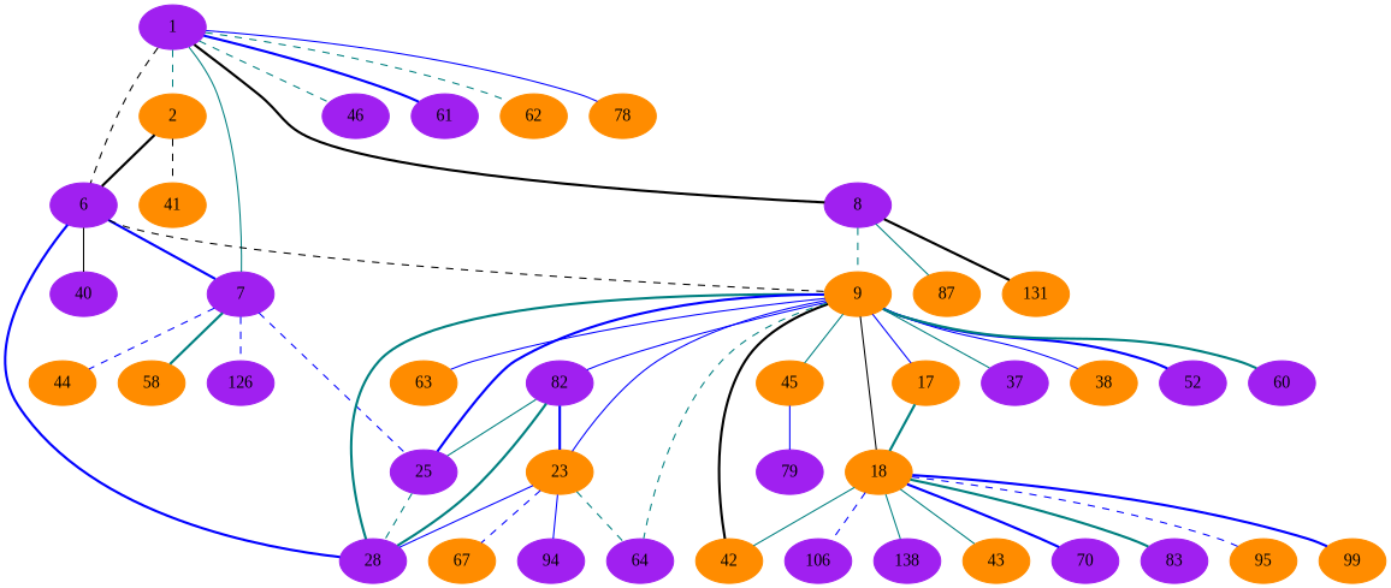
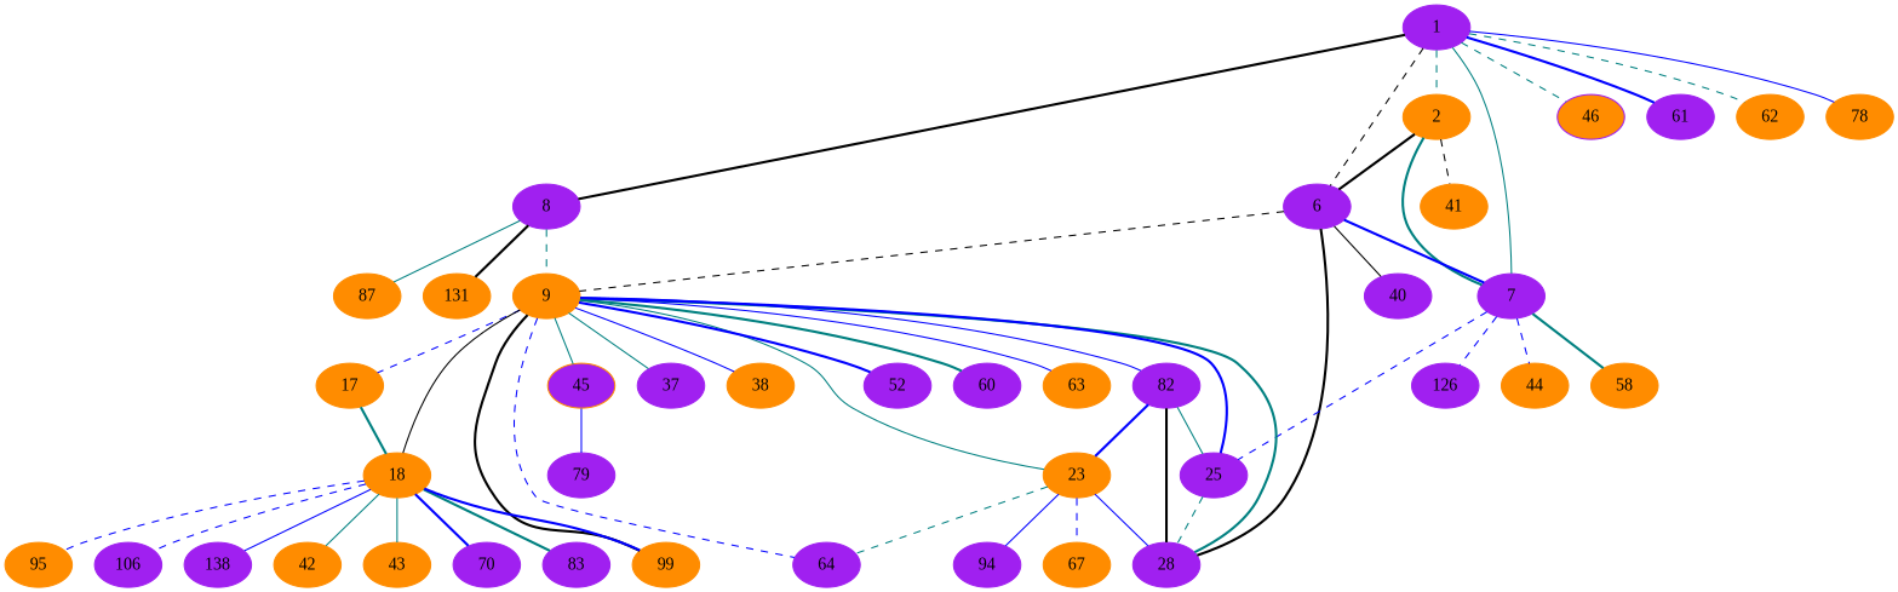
  graph {
    fontname="Liberation Serif"
    node [color=purple fontname="Liberation Serif" style=filled]
    edge [color=teal fontname="Liberation Serif" style=bold]
    1 [super="+89+39+69+66+4"]
    2 [color=darkorange super="+3"]
    6 [super="+57+86+114+121"]
    7 [super="+77"]
    8 [super="+84+11"]
-   46 [super="+48"]
+   46 [super="+48" fillcolor=darkorange]
    61
    62 [color=darkorange]
    78 [color=darkorange]
    41 [color=darkorange]
    9 [color=darkorange super="+15+75+10+53+112+29"]
    28 [super="+76+108+129+55"]
    40
    25 [super="+47+36"]
    44 [color=darkorange super="+117+91"]
    58 [color=darkorange]
    126
    87 [color=darkorange]
    131 [color=darkorange]
    17 [color=darkorange super="+115"]
    18 [color=darkorange super="+20+111+19"]
    n22 [label=82 super="+27+24+54+105+122+125+135"]
    23 [color=darkorange]
    37
    38 [color=darkorange]
    42 [color=darkorange super="+96+104"]
-   45 [color=darkorange super="+59"]
+   45 [color=darkorange super="+59" fillcolor=purple]
    52
    60
    63 [color=darkorange]
    64
    43 [color=darkorange]
    70
    83
    95 [color=darkorange super="+116"]
    99 [color=darkorange]
    106
    138
    67 [color=darkorange]
    94
    79
    1 -- 2 [style=dashed weight=6]
    1 -- 6 [color=black style=dashed weight=3]
    1 -- 7 [style=solid weight=3]
    1 -- 8 [color=black]
    1 -- 46 [style=dashed]
    1 -- 61 [color=blue]
    1 -- 62 [style=dashed]
    1 -- 78 [color=blue style=solid]
    2 -- 6 [color=black weight=2]
+   2 -- 7 [weight=2]
    2 -- 41 [color=black style=dashed]
    6 -- 7 [color=blue]
    6 -- 9 [color=black style=dashed]
-   6 -- 28 [color=blue]
+   6 -- 28 [color=black]
    6 -- 40 [color=black style=solid]
    7 -- 25 [color=blue style=dashed]
    7 -- 44 [color=blue style=dashed]
    7 -- 58
    7 -- 126 [color=blue style=dashed]
    8 -- 9 [style=dashed weight=12]
    8 -- 87 [style=solid]
    8 -- 131 [color=black]
    9 -- 28
    9 -- 25 [color=blue]
-   9 -- 17 [color=blue style=solid weight=3]
+   9 -- 17 [color=blue style=dashed weight=3]
    9 -- 18 [color=black style=solid weight=10]
    9 -- n22 [color=blue style=solid weight=4]
-   9 -- 23 [color=blue style=solid]
+   9 -- 23 [style=solid]
    9 -- 37 [style=solid]
    9 -- 38 [color=blue style=solid]
-   9 -- 42 [color=black]
+   9 -- 99 [color=black]
    9 -- 45 [style=solid]
    9 -- 52 [color=blue]
    9 -- 60
    9 -- 63 [color=blue style=solid]
-   9 -- 64 [style=dashed]
+   9 -- 64 [color=blue style=dashed]
    25 -- 28 [style=dashed]
    17 -- 18 [weight=4]
    18 -- 42 [style=solid]
    18 -- 43 [style=solid]
    18 -- 70 [color=blue]
    18 -- 83
    18 -- 95 [color=blue style=dashed]
    18 -- 99 [color=blue]
    18 -- 106 [color=blue style=dashed]
-   18 -- 138 [style=solid]
-   n22 -- 28 [weight=3]
+   18 -- 138 [color=blue style=solid]
+   n22 -- 28 [color=black weight=3]
    n22 -- 25 [style=solid weight=3]
    n22 -- 23 [color=blue weight=3]
    23 -- 28 [color=blue style=solid]
    23 -- 64 [style=dashed]
    23 -- 67 [color=blue style=dashed]
    23 -- 94 [color=blue style=solid]
    45 -- 79 [color=blue style=solid]
  }
